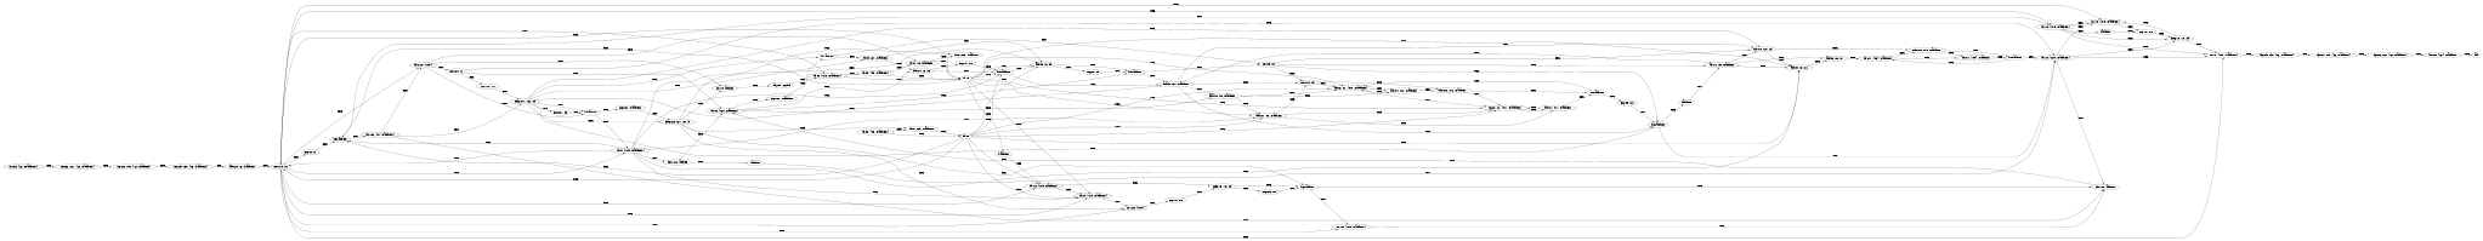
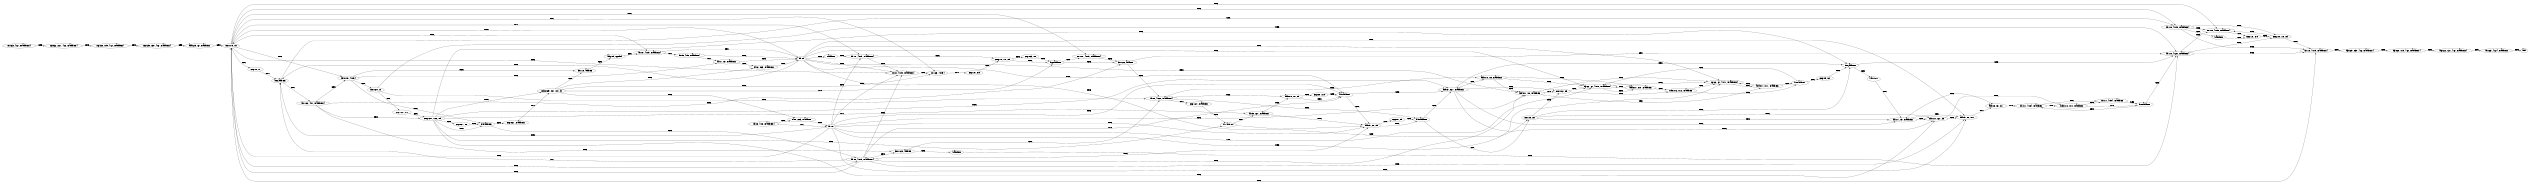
  digraph {
    rankdir=LR
    n1 [label="str x23 , [ sp , #- address ]!"]
    n2 [label="stp x22 , x21 , [ sp , # address ]"]
    n3 [label="stp x20 , x19 , [ sp , # address ]"]
    n4 [label="stp x29 , x30 , [ sp , # address ]"]
    n5 [label="add x29 , sp , # address"]
    n6 [label="mov x19 , x0"]
    n7 [label="cmp x0 , x1"]
    n8 [label="ldr w8 , [ x19 , # address ]"]
    n9 [label="ldrsw x8 , [ x19 ]"]
    n10 [label="ldr x0 , [ x19 , # address ]"]
    n11 [label="str w8 , [ x19 , # address ]"]
    n12 [label="ldr w8 , [ x19 , # address ]"]
    n13 [label="ldr x0 , [ x19 , # address ]"]
    n14 [label="str w8 , [ x19 , # address ]"]
    n15 [label="str wzr , [ x19 , # address ]"]
    n16 [label="str x0 , [ x19 , # address ]"]
    n17 [label="str w23 , [ x19 ]"]
    n18 [label="b.eq address"]
    n19 [label="b address"]
    n20 [label="cneg w8 , w8 , mi"]
    n21 [label="mov x20 , x1"]
    n22 [label="b.le address"]
    n23 [label="cbz w8 , address"]
    n24 [label="lsl x1 , x8 , # address"]
    n25 [label="cbnz w22 , address"]
    n26 [label="b.hs address"]
    n27 [label="add x9 , x0 , x9"]
    n28 [label="add x11 , x0 , # address"]
    n29 [label="add x9 , x0 , x11"]
    n30 [label="ldp x29 , x30 , [ sp , # address ]"]
    n31 [label="cneg w8 , w8 , mi"]
    n32 [label="ldr x9 , [ x9 , # address ]"]
    n33 [label="blr x9"]
    n34 [label="cmp w8 , # 0"]
    n35 [label="cbz w22 , address"]
    n36 [label="cmp w8 , # 0"]
    n37 [label="ldr w22 , [ x1 , # address ]"]
    n38 [label="cneg w21 , w22 , mi"]
    n39 [label="cmp x21 , x8"]
    n40 [label="csinc x23 , x21 , xzr , hi"]
    n41 [label="b.lo address"]
    n42 [label="lsl x9 , x21 , # address"]
    n43 [label="and x9 , x21 , # address"]
    n44 [label="b.eq address"]
    n45 [label="sub x10 , x21 , x9"]
    n46 [label="ldr x8 , [ x20 , # address ]"]
    n47 [label="b address"]
    n48 [label="ldr w8 , [ x20 , # address ]"]
    n49 [label="cmp w22 , # 0"]
    n50 [label="cmp x21 , # address"]
    n51 [label="adrp x9 , symbol"]
    n52 [label="lsl x2 , x23 , # address"]
    n53 [label="cmp w21 , # address"]
    n54 [label="add x10 , x8 , x9"]
    n55 [label="add x10 , x8 , # address"]
    n56 [label="b.hs address"]
    n57 [label="lsl x0 , x23 , # address"]
    n58 [label="b.ge address"]
    n59 [label="mov x9 , xzr"]
    n60 [label="lsl x11 , x9 , # address"]
    n61 [label="mov x12 , x9"]
    n62 [label="b address"]
    n63 [label="subs x10 , x10 , # address"]
    n64 [label="cmp x8 , x9"]
    n65 [label="stp q0 , q1 , [ x11 , #- address ]"]
    n66 [label="add x11 , x11 , # address"]
    n67 [label="add x8 , x8 , x11"]
    n68 [label="ldp x20 , x19 , [ sp , # address ]"]
    n69 [label="ldp x22 , x21 , [ sp , # address ]"]
    n70 [label="ldr x23 , [ sp ] , # address"]
    n71 [label=add]
    n72 [label="cmp x0 , x10"]
    n73 [label="ldp q0 , q1 , [ x10 , #- address ]"]
    n74 [label="add x10 , x10 , # address"]
    n75 [label="ldr x11 , [ x8 ] , # address"]
    n76 [label="blr x8"]
    n77 [label="ldr x8 , [ x8 , # address ]"]
    n78 [label="subs x12 , x12 , # address"]
    n79 [label="cmp x23 , x8"]
    n80 [label="b address"]
    n81 [label="str x11 , [ x9 ] , # address"]
    n82 [label="b.ne address"]
    n83 [label="b.ne address"]
    n84 [label="cmp x9 , x21"]
    n1 -> n2 [label=CFG]
    n2 -> n3 [label=CFG]
    n3 -> n4 [label=CFG]
    n4 -> n5 [label=CFG]
    n5 -> n6 [label=CFG]
    n6 -> n7 [label=CFG]
    n6 -> n8 [label=DFG]
    n6 -> n9 [label=DFG]
    n6 -> n10 [label=DFG]
    n6 -> n11 [label=DFG]
    n6 -> n12 [label=DFG]
    n6 -> n13 [label=DFG]
    n6 -> n14 [label=DFG]
    n6 -> n15 [label=DFG]
    n6 -> n16 [label=DFG]
    n6 -> n17 [label=DFG]
    n7 -> n18 [label=CFG]
    n8 -> n11 [label=DFG]
    n8 -> n14 [label=DFG]
    n8 -> n19 [label=CFG]
    n8 -> n20 [label=DFG]
    n9 -> n21 [label=CFG]
    n9 -> n22 [label=DFG]
    n9 -> n23 [label=DFG]
    n9 -> n24 [label=DFG]
    n10 -> n6 [label=DFG]
    n10 -> n16 [label=DFG]
    n10 -> n18 [label=DFG]
    n10 -> n25 [label=CFG]
    n10 -> n26 [label=DFG]
    n10 -> n27 [label=DFG]
    n10 -> n28 [label=DFG]
    n10 -> n29 [label=DFG]
    n11 -> n30 [label=CFG]
    n12 -> n16 [label=CFG]
    n12 -> n31 [label=DFG]
    n13 -> n32 [label=CFG]
    n13 -> n33 [label=DFG]
    n14 -> n34 [label=CFG]
    n15 -> n35 [label=CFG]
    n16 -> n17 [label=CFG]
    n17 -> n36 [label=CFG]
    n18 -> n8 [label=CFG]
    n18 -> n37 [label=CFG]
    n19 -> n34 [label=CFG]
    n20 -> n11 [label=DFG]
    n20 -> n14 [label=DFG]
    n21 -> n46 [label=DFG]
    n21 -> n48 [label=DFG]
    n21 -> n49 [label=CFG]
    n22 -> n10 [label=CFG]
    n22 -> n50 [label=CFG]
    n23 -> n51 [label=CFG]
    n24 -> n33 [label=DFG]
    n24 -> n52 [label=CFG]
    n25 -> n46 [label=CFG]
    n25 -> n47 [label=CFG]
    n26 -> n27 [label=CFG]
    n26 -> n43 [label=CFG]
    n27 -> n56 [label=DFG]
    n27 -> n64 [label=CFG]
    n28 -> n61 [label=CFG]
    n28 -> n65 [label=DFG]
    n28 -> n66 [label=DFG]
    n29 -> n67 [label=CFG]
    n30 -> n68 [label=CFG]
    n31 -> n58 [label=DFG]
    n31 -> n79 [label=CFG]
    n32 -> n24 [label=CFG]
    n32 -> n33 [label=DFG]
    n33 -> n6 [label=DFG]
    n33 -> n16 [label=DFG]
    n33 -> n18 [label=DFG]
    n33 -> n26 [label=DFG]
    n33 -> n27 [label=DFG]
    n33 -> n28 [label=DFG]
    n33 -> n29 [label=DFG]
    n33 -> n65 [label=DFG]
    n33 -> n73 [label=DFG]
    n33 -> n80 [label=CFG]
    n34 -> n20 [label=CFG]
    n35 -> n46 [label=CFG]
-   n48 -> n35 [label=CFG]
+   n35 -> n48 [label=CFG]
    n36 -> n31 [label=CFG]
    n37 -> n9 [label=CFG]
+   n37 -> n25 [label=DFG]
    n37 -> n35 [label=DFG]
    n37 -> n38 [label=DFG]
    n38 -> n22 [label=DFG]
    n38 -> n39 [label=CFG]
    n38 -> n40 [label=DFG]
    n38 -> n41 [label=DFG]
    n38 -> n42 [label=DFG]
    n38 -> n43 [label=DFG]
    n38 -> n44 [label=DFG]
    n38 -> n45 [label=DFG]
    n39 -> n22 [label=CFG]
    n40 -> n17 [label=DFG]
    n40 -> n23 [label=CFG]
    n40 -> n52 [label=DFG]
    n40 -> n57 [label=DFG]
    n40 -> n58 [label=DFG]
    n41 -> n42 [label=CFG]
    n41 -> n59 [label=CFG]
    n42 -> n27 [label=DFG]
    n42 -> n54 [label=DFG]
    n43 -> n44 [label=DFG]
    n43 -> n45 [label=DFG]
    n43 -> n55 [label=CFG]
    n43 -> n60 [label=DFG]
    n43 -> n61 [label=DFG]
    n44 -> n48 [label=CFG]
    n44 -> n62 [label=CFG]
    n45 -> n29 [label=CFG]
    n45 -> n63 [label=DFG]
    n46 -> n53 [label=CFG]
    n46 -> n54 [label=DFG]
    n46 -> n55 [label=DFG]
    n46 -> n56 [label=DFG]
    n47 -> n48 [label=CFG]
    n48 -> n11 [label=DFG]
    n48 -> n14 [label=DFG]
    n48 -> n20 [label=DFG]
    n49 -> n38 [label=CFG]
    n50 -> n40 [label=CFG]
    n51 -> n13 [label=CFG]
+   n52 -> n33 [label=DFG]
    n53 -> n41 [label=CFG]
    n54 -> n26 [label=DFG]
    n54 -> n72 [label=CFG]
    n55 -> n28 [label=CFG]
    n55 -> n73 [label=DFG]
    n55 -> n74 [label=DFG]
    n56 -> n43 [label=CFG]
    n56 -> n59 [label=CFG]
    n57 -> n76 [label=DFG]
    n58 -> n15 [label=CFG]
    n58 -> n35 [label=CFG]
    n59 -> n44 [label=DFG]
    n59 -> n45 [label=DFG]
    n59 -> n60 [label=DFG]
    n59 -> n61 [label=DFG]
    n60 -> n29 [label=DFG]
    n60 -> n45 [label=CFG]
    n60 -> n67 [label=DFG]
    n61 -> n73 [label=CFG]
    n61 -> n78 [label=DFG]
    n62 -> n60 [label=CFG]
    n63 -> n81 [label=CFG]
    n63 -> n82 [label=DFG]
    n64 -> n56 [label=CFG]
    n65 -> n66 [label=CFG]
    n66 -> n65 [label=DFG]
    n66 -> n83 [label=CFG]
    n67 -> n75 [label=DFG]
    n68 -> n69 [label=CFG]
    n69 -> n70 [label=CFG]
    n70 -> n71 [label=CFG]
    n72 -> n26 [label=CFG]
    n73 -> n65 [label=DFG]
    n73 -> n74 [label=CFG]
    n74 -> n73 [label=DFG]
    n74 -> n78 [label=CFG]
    n75 -> n63 [label=CFG]
    n75 -> n81 [label=DFG]
    n76 -> n6 [label=DFG]
    n76 -> n12 [label=CFG]
    n76 -> n16 [label=DFG]
    n76 -> n18 [label=DFG]
    n76 -> n26 [label=DFG]
    n76 -> n27 [label=DFG]
    n76 -> n28 [label=DFG]
    n76 -> n29 [label=DFG]
    n76 -> n65 [label=DFG]
    n76 -> n73 [label=DFG]
    n77 -> n57 [label=CFG]
    n77 -> n76 [label=DFG]
    n78 -> n65 [label=CFG]
    n78 -> n83 [label=DFG]
    n79 -> n58 [label=CFG]
    n80 -> n12 [label=CFG]
    n81 -> n82 [label=CFG]
    n82 -> n48 [label=CFG]
    n82 -> n75 [label=CFG]
    n83 -> n73 [label=CFG]
    n83 -> n84 [label=CFG]
    n84 -> n44 [label=CFG]
  }
